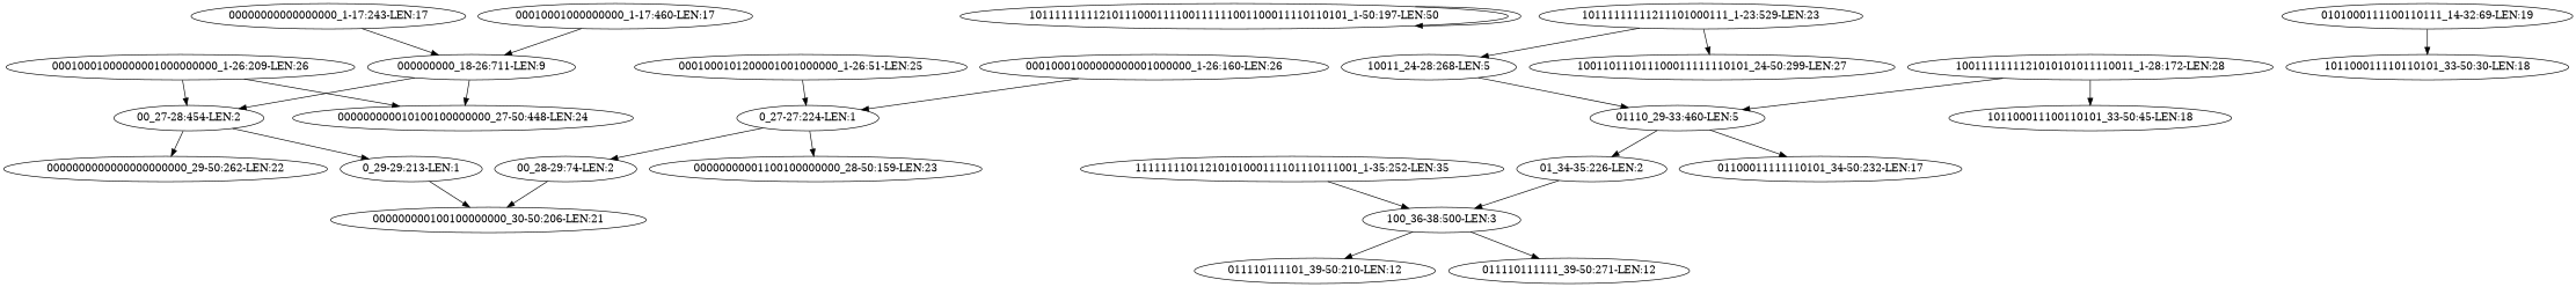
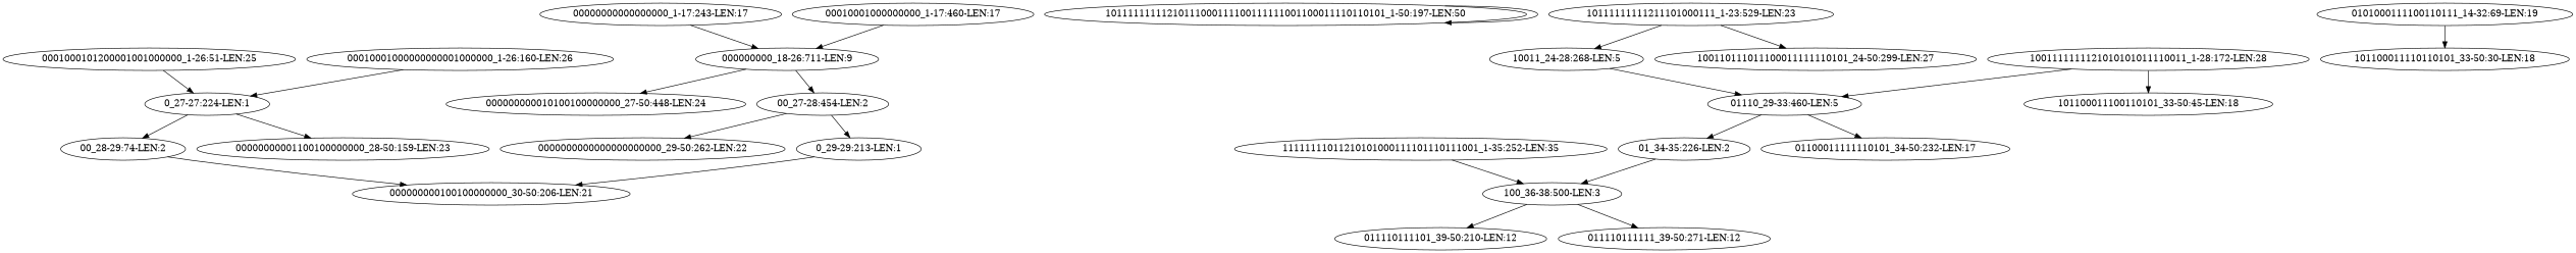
  digraph {
-   "00010001000000001000000000_1-26:209-LEN:26"
    "000000000010100100000000_27-50:448-LEN:24"
    "00_27-28:454-LEN:2"
    "0000000000000000000000_29-50:262-LEN:22"
    "0_29-29:213-LEN:1"
    "000000000100100000000_30-50:206-LEN:21"
    "10111111111210111000111100111111001100011110110101_1-50:197-LEN:50"
    "0001000101200001001000000_1-26:51-LEN:25"
    "0_27-27:224-LEN:1"
    "00_28-29:74-LEN:2"
    "00000000001100100000000_28-50:159-LEN:23"
    "000000000_18-26:711-LEN:9"
    "01110_29-33:460-LEN:5"
    "01_34-35:226-LEN:2"
    "01100011111110101_34-50:232-LEN:17"
    "100_36-38:500-LEN:3"
    "011110111101_39-50:210-LEN:12"
    "011110111111_39-50:271-LEN:12"
    "10111111111211101000111_1-23:529-LEN:23"
    "10011_24-28:268-LEN:5"
    "100110111011100011111110101_24-50:299-LEN:27"
    n22 [label="11111111011210101000111101110111001_1-35:252-LEN:35"]
    "00010001000000000001000000_1-26:160-LEN:26"
    "0101000111100110111_14-32:69-LEN:19"
    "101100011110110101_33-50:30-LEN:18"
    "1001111111121010101011110011_1-28:172-LEN:28"
    "101100011100110101_33-50:45-LEN:18"
    "00000000000000000_1-17:243-LEN:17"
    "00010001000000000_1-17:460-LEN:17"
-   "00010001000000001000000000_1-26:209-LEN:26" -> "000000000010100100000000_27-50:448-LEN:24"
-   "00010001000000001000000000_1-26:209-LEN:26" -> "00_27-28:454-LEN:2"
    "00_27-28:454-LEN:2" -> "0000000000000000000000_29-50:262-LEN:22"
    "00_27-28:454-LEN:2" -> "0_29-29:213-LEN:1"
    "0_29-29:213-LEN:1" -> "000000000100100000000_30-50:206-LEN:21"
    "10111111111210111000111100111111001100011110110101_1-50:197-LEN:50" -> "10111111111210111000111100111111001100011110110101_1-50:197-LEN:50"
    "0001000101200001001000000_1-26:51-LEN:25" -> "0_27-27:224-LEN:1"
    "0_27-27:224-LEN:1" -> "00_28-29:74-LEN:2"
    "0_27-27:224-LEN:1" -> "00000000001100100000000_28-50:159-LEN:23"
    "00_28-29:74-LEN:2" -> "000000000100100000000_30-50:206-LEN:21"
    "000000000_18-26:711-LEN:9" -> "000000000010100100000000_27-50:448-LEN:24"
    "000000000_18-26:711-LEN:9" -> "00_27-28:454-LEN:2"
    "01110_29-33:460-LEN:5" -> "01_34-35:226-LEN:2"
    "01110_29-33:460-LEN:5" -> "01100011111110101_34-50:232-LEN:17"
    "01_34-35:226-LEN:2" -> "100_36-38:500-LEN:3"
    "100_36-38:500-LEN:3" -> "011110111101_39-50:210-LEN:12"
    "100_36-38:500-LEN:3" -> "011110111111_39-50:271-LEN:12"
    "10111111111211101000111_1-23:529-LEN:23" -> "10011_24-28:268-LEN:5"
    "10111111111211101000111_1-23:529-LEN:23" -> "100110111011100011111110101_24-50:299-LEN:27"
    "10011_24-28:268-LEN:5" -> "01110_29-33:460-LEN:5"
    n22 -> "100_36-38:500-LEN:3"
    "00010001000000000001000000_1-26:160-LEN:26" -> "0_27-27:224-LEN:1"
    "0101000111100110111_14-32:69-LEN:19" -> "101100011110110101_33-50:30-LEN:18"
    "1001111111121010101011110011_1-28:172-LEN:28" -> "01110_29-33:460-LEN:5"
    "1001111111121010101011110011_1-28:172-LEN:28" -> "101100011100110101_33-50:45-LEN:18"
    "00000000000000000_1-17:243-LEN:17" -> "000000000_18-26:711-LEN:9"
    "00010001000000000_1-17:460-LEN:17" -> "000000000_18-26:711-LEN:9"
  }
